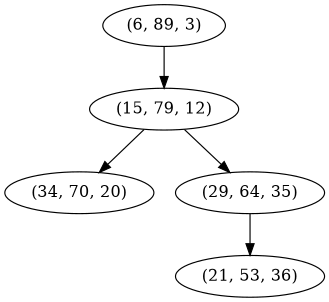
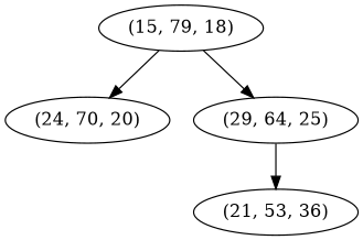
  digraph {
-   "(6, 89, 3)"
-   "(15, 79, 12)"
-   "(24, 70, 20)" [label="(34, 70, 20)"]
-   "(29, 64, 25)" [label="(29, 64, 35)"]
+   "(15, 79, 12)" [label="(15, 79, 18)"]
+   "(24, 70, 20)"
+   "(29, 64, 25)"
    n5 [label="(21, 53, 36)"]
-   "(6, 89, 3)" -> "(15, 79, 12)"
    "(15, 79, 12)" -> "(24, 70, 20)"
    "(15, 79, 12)" -> "(29, 64, 25)"
    "(29, 64, 25)" -> n5
  }
